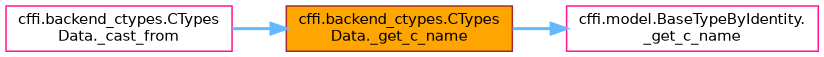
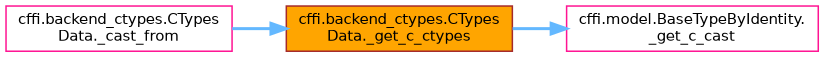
  digraph {
    rankdir=LR
    node [color=deeppink fillcolor=white fontname=Helvetica fontsize=10 shape=box style=filled]
    edge [color=steelblue1 fontname=Helvetica fontsize=10 labelfontname=Helvetica labelfontsize=10 style=bold]
    n1 [fontcolor=black height=0.2 label="cffi.backend_ctypes.CTypes\lData._cast_from" width=0.4]
-   n2 [color=brown fillcolor=orange height=0.2 label="cffi.backend_ctypes.CTypes\lData._get_c_name" width=0.4]
-   n3 [height=0.2 label="cffi.model.BaseTypeByIdentity.\l_get_c_name" width=0.4]
+   n2 [color=brown fillcolor=orange height=0.2 label="cffi.backend_ctypes.CTypes\lData._get_c_ctypes" width=0.4]
+   n3 [height=0.2 label="cffi.model.BaseTypeByIdentity.\l_get_c_cast" width=0.4]
    n1 -> n2
    n2 -> n3
  }
